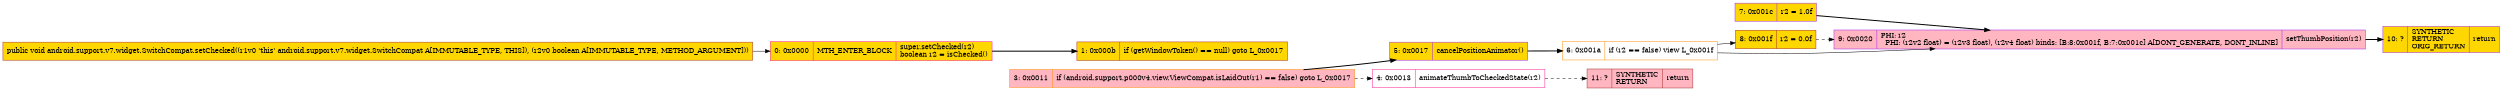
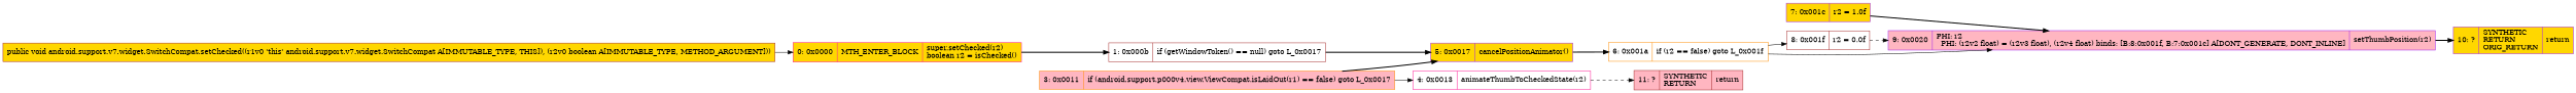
  digraph {
    rankdir=LR
    node [color=brown fillcolor=gold shape=record style=filled]
    edge [style=bold]
    n1 [color=deeppink label="{0\:\ 0x0000|MTH_ENTER_BLOCK\l|super.setChecked(r2)\lboolean r2 = isChecked()\l}"]
-   n2 [label="{1\:\ 0x000b|if (getWindowToken() == null) goto L_0x0017\l}"]
+   n2 [fillcolor=white label="{1\:\ 0x000b|if (getWindowToken() == null) goto L_0x0017\l}"]
    n3 [color=purple label="{5\:\ 0x0017|cancelPositionAnimator()\l}"]
-   n4 [color=darkorange fillcolor=white label="{6\:\ 0x001a|if (r2 == false) view L_0x001f\l}"]
+   n4 [color=darkorange fillcolor=white label="{6\:\ 0x001a|if (r2 == false) goto L_0x001f\l}"]
    n5 [color=darkorange fillcolor=lightpink label="{3\:\ 0x0011|if (android.support.p000v4.view.ViewCompat.isLaidOut(r1) == false) goto L_0x0017\l}"]
    n6 [color=deeppink fillcolor=white label="{4\:\ 0x0013|animateThumbToCheckedState(r2)\l}"]
    n7 [fillcolor=lightpink label="{11\:\ ?|SYNTHETIC\lRETURN\l|return\l}"]
-   n8 [label="{8\:\ 0x001f|r2 = 0.0f\l}"]
+   n8 [fillcolor=white label="{8\:\ 0x001f|r2 = 0.0f\l}"]
    n9 [color=purple fillcolor=lightpink label="{9\:\ 0x0020|PHI: r2 \l  PHI: (r2v2 float) = (r2v3 float), (r2v4 float) binds: [B:8:0x001f, B:7:0x001c] A[DONT_GENERATE, DONT_INLINE]\l|setThumbPosition(r2)\l}"]
    n10 [color=purple label="{7\:\ 0x001c|r2 = 1.0f\l}"]
    n11 [color=purple label="{10\:\ ?|SYNTHETIC\lRETURN\lORIG_RETURN\l|return\l}"]
    n12 [label="{public void android.support.v7.widget.SwitchCompat.setChecked((r1v0 'this' android.support.v7.widget.SwitchCompat A[IMMUTABLE_TYPE, THIS]), (r2v0 boolean A[IMMUTABLE_TYPE, METHOD_ARGUMENT])) }"]
    n1 -> n2
+   n2 -> n3
    n3 -> n4
    n4 -> n8 [style=solid]
    n4 -> n9 [style=solid]
    n5 -> n3
-   n5 -> n6 [style=dashed]
+   n5 -> n6 [style=solid]
    n6 -> n7 [style=dashed]
    n8 -> n9 [style=dashed]
    n9 -> n11
    n10 -> n9
    n12 -> n1 [style=solid]
  }
